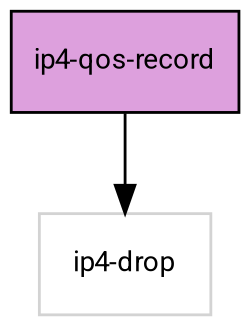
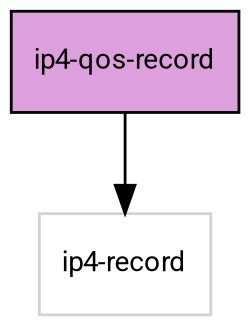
  digraph {
    rankdir=TB
    fontname=Roboto
    node [fontcolor=black fontsize=10 shape=box style=filled fontname=Roboto]
    "ip4-qos-record" [color=black fillcolor=plum]
-   "ip4-drop" [color=lightgray fillcolor=white]
+   "ip4-drop" [color=lightgray fillcolor=white label="ip4-record"]
    "ip4-qos-record" -> "ip4-drop" [fontsize=8 fontname=Roboto]
  }
